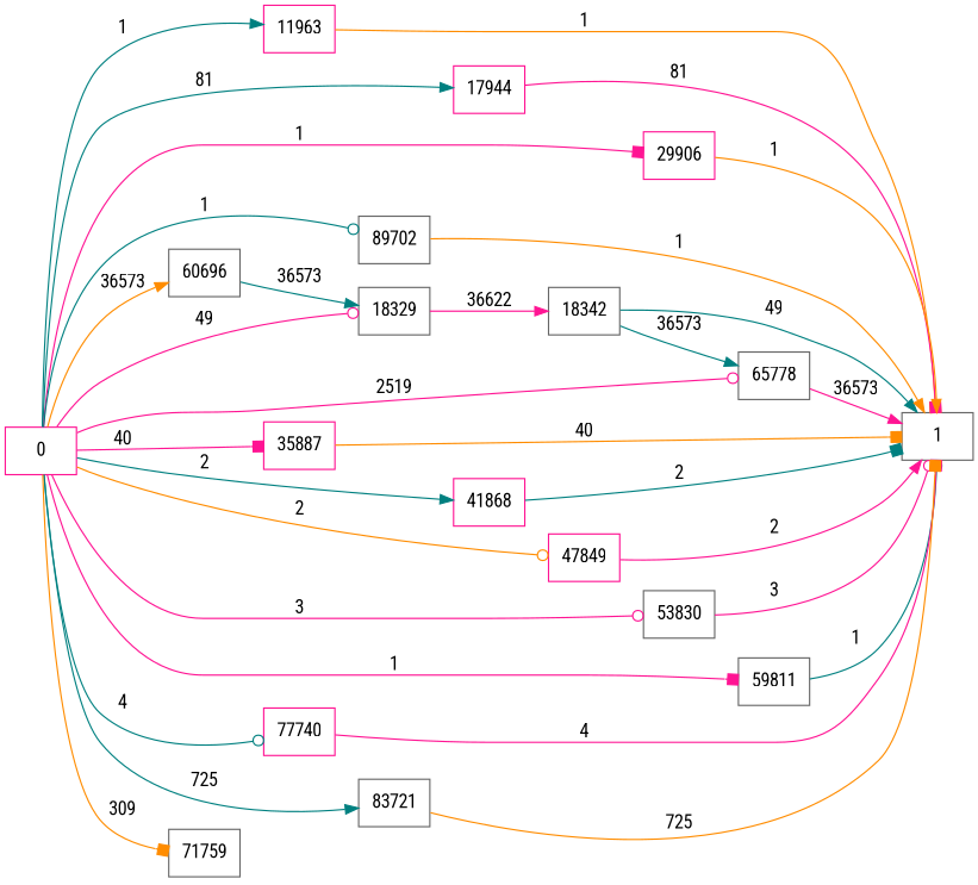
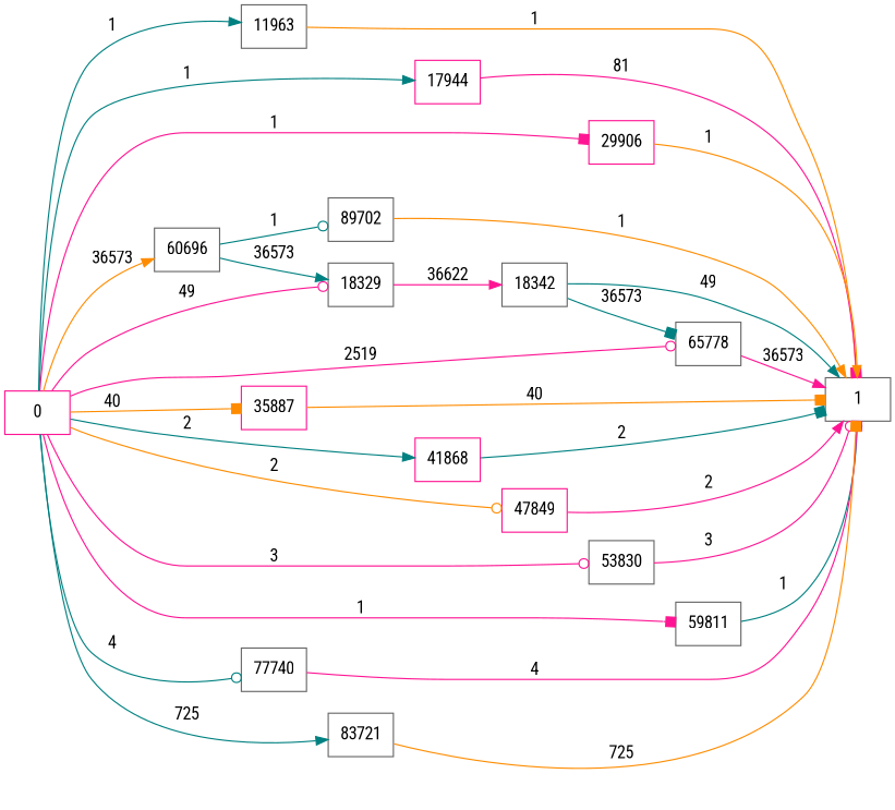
  digraph {
    fontname="Roboto Condensed"
    rankdir=LR
    node [color=gray40 fontname="Roboto Condensed" shape=rectangle]
    edge [arrowhead=normal color=deeppink fontname="Roboto Condensed"]
-   11963 [color=deeppink]
+   11963
    1
    17944 [color=deeppink]
    18329
    18342
    65778
    29906 [color=deeppink]
    35887 [color=deeppink]
    41868 [color=deeppink]
    47849 [color=deeppink]
    53830
    59811
    60696
-   77740 [color=deeppink]
+   77740
    83721
    89702
    0 [color=deeppink]
-   71759
    11963 -> 1 [arrowhead=box color=darkorange label=1]
    17944 -> 1 [arrowhead=box label=81]
    18329 -> 18342 [label=36622]
    18342 -> 1 [color=teal label=49]
-   18342 -> 65778 [color=teal label=36573]
+   18342 -> 65778 [arrowhead=box color=teal label=36573]
    65778 -> 1 [label=36573]
    29906 -> 1 [color=darkorange label=1]
    35887 -> 1 [arrowhead=box color=darkorange label=40]
    41868 -> 1 [arrowhead=box color=teal label=2]
    47849 -> 1 [label=2]
    53830 -> 1 [arrowhead=odot label=3]
    59811 -> 1 [arrowhead=odot color=teal label=1]
    60696 -> 18329 [color=teal label=36573]
    77740 -> 1 [arrowhead=box label=4]
    83721 -> 1 [arrowhead=box color=darkorange label=725]
    89702 -> 1 [color=darkorange label=1]
    0 -> 11963 [color=teal label=1]
-   0 -> 17944 [color=teal label=81]
+   0 -> 17944 [color=teal label=1]
    0 -> 18329 [arrowhead=odot label=49]
    0 -> 65778 [arrowhead=odot label=2519]
    0 -> 29906 [arrowhead=box label=1]
-   0 -> 35887 [arrowhead=box label=40]
+   0 -> 35887 [arrowhead=box color=darkorange label=40]
    0 -> 41868 [color=teal label=2]
    0 -> 47849 [arrowhead=odot color=darkorange label=2]
    0 -> 53830 [arrowhead=odot label=3]
    0 -> 59811 [arrowhead=box label=1]
    0 -> 60696 [color=darkorange label=36573]
    0 -> 77740 [arrowhead=odot color=teal label=4]
    0 -> 83721 [color=teal label=725]
-   0 -> 89702 [arrowhead=odot color=teal label=1]
-   0 -> 71759 [arrowhead=box color=darkorange label=309]
+   60696 -> 89702 [arrowhead=odot color=teal label=1]
  }
